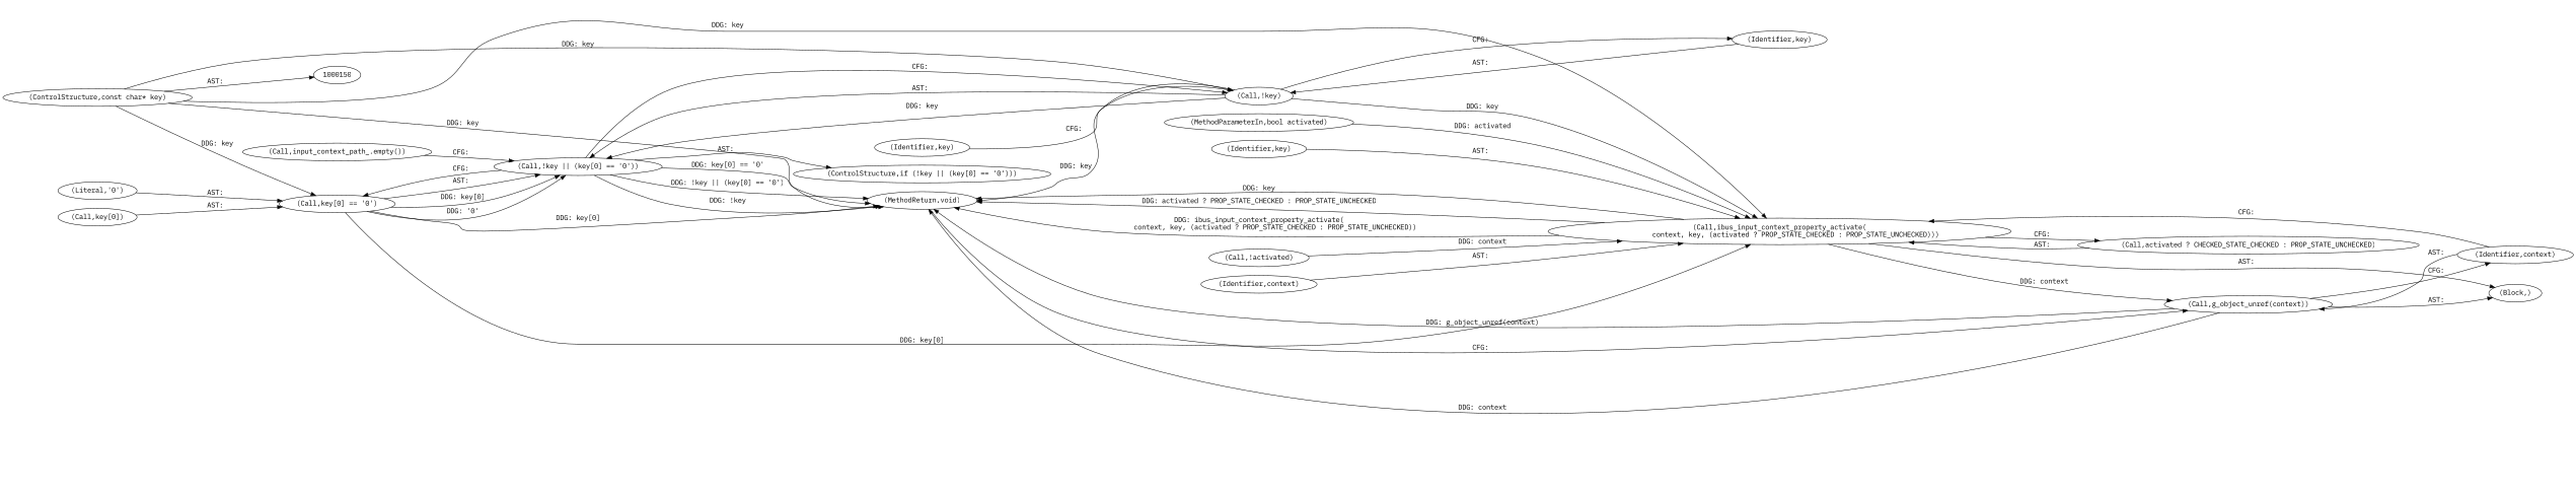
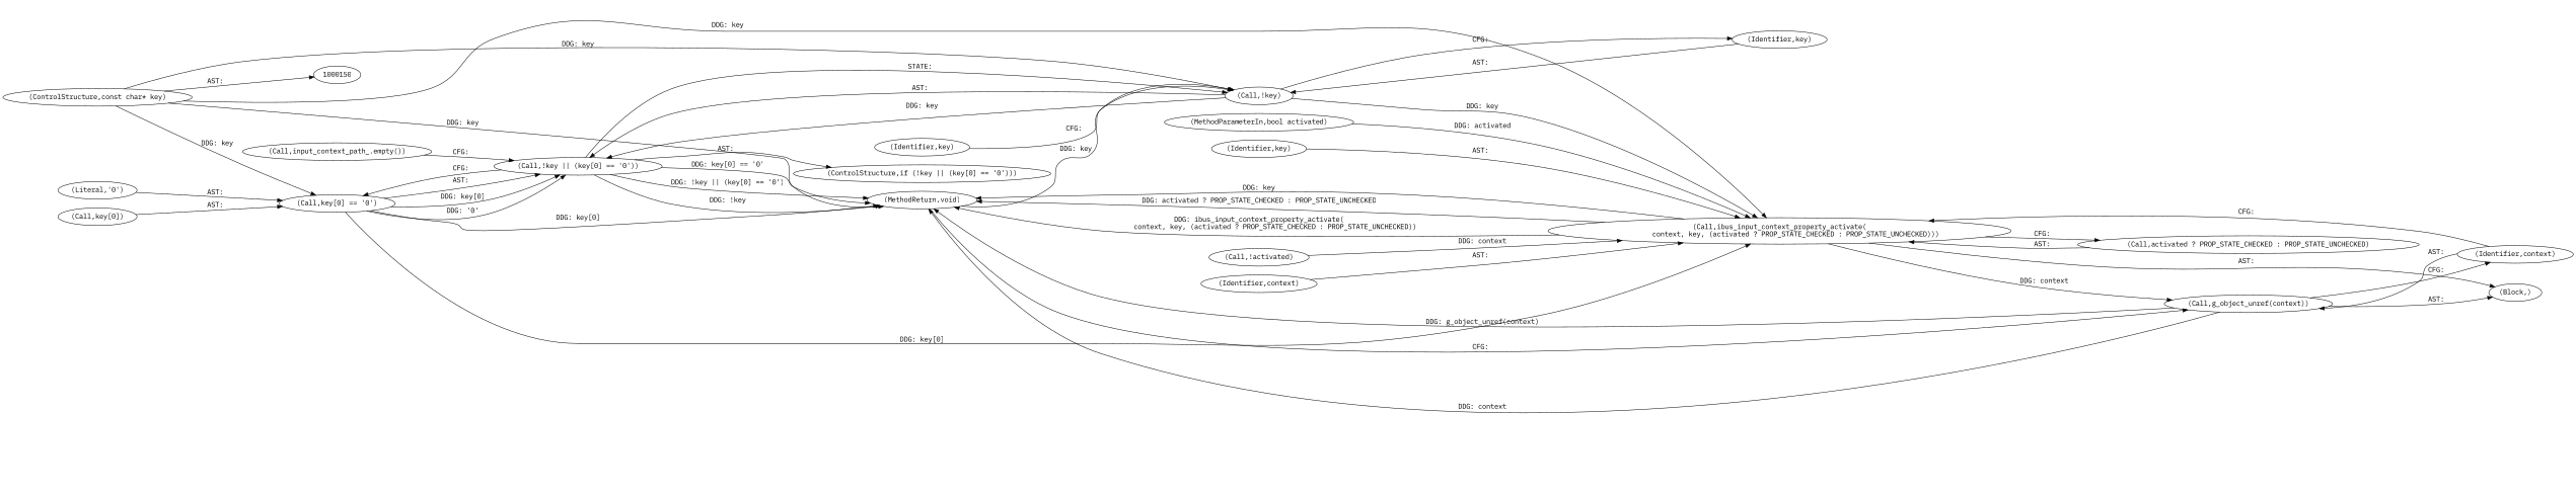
  digraph {
    fontname="IBM Plex Mono"
    rankdir=LR
    node [fontname="IBM Plex Mono"]
    edge [fontname="IBM Plex Mono"]
    n1 [label="(Call,key[0] == '\0')"]
    n2 [label="(Call,!key || (key[0] == '\0'))"]
    n3 [label="(Call,ibus_input_context_property_activate(\n        context, key, (activated ? PROP_STATE_CHECKED : PROP_STATE_UNCHECKED)))"]
    n4 [label="(MethodReturn,void)"]
    n5 [label="(Call,!key)"]
    n6 [label="(ControlStructure,if (!key || (key[0] == '\0')))"]
    n7 [label="(Call,g_object_unref(context))"]
-   n8 [label="(Call,activated ? CHECKED_STATE_CHECKED : PROP_STATE_UNCHECKED)"]
+   n8 [label="(Call,activated ? PROP_STATE_CHECKED : PROP_STATE_UNCHECKED)"]
    n9 [label="(Block,)"]
    n10 [label="(Literal,'\0')"]
    n11 [label="(Identifier,key)"]
    n12 [label="(ControlStructure,const char* key)"]
    n13 [label=1000150]
    n14 [label="(Identifier,context)"]
    n15 [label="(Call,!activated)"]
    n16 [label="(Identifier,context)"]
    n17 [label="(Call,key[0])"]
    n18 [label="(Call,input_context_path_.empty())"]
    n19 [label="(MethodParameterIn,bool activated)"]
    n20 [label="(Identifier,key)"]
    n21 [label="(Identifier,key)"]
    n1 -> n2 [label="AST: "]
    n1 -> n2 [label="DDG: key[0]"]
    n1 -> n2 [label="DDG: '\0'"]
    n1 -> n3 [label="DDG: key[0]"]
    n1 -> n4 [label="DDG: key[0]"]
    n2 -> n1 [label="CFG: "]
    n2 -> n4 [label="DDG: key[0] == '\0'"]
    n2 -> n4 [label="DDG: !key || (key[0] == '\0')"]
    n2 -> n4 [label="DDG: !key"]
-   n2 -> n5 [label="CFG: "]
+   n2 -> n5 [label="STATE: "]
    n2 -> n6 [label="AST: "]
    n3 -> n4 [label="DDG: activated ? PROP_STATE_CHECKED : PROP_STATE_UNCHECKED"]
    n3 -> n4 [label="DDG: ibus_input_context_property_activate(\n        context, key, (activated ? PROP_STATE_CHECKED : PROP_STATE_UNCHECKED))"]
    n3 -> n4 [label="DDG: key"]
    n3 -> n7 [label="DDG: context"]
    n3 -> n8 [label="CFG: "]
    n3 -> n9 [label="AST: "]
    n4 -> n7 [label="CFG: "]
    n5 -> n2 [label="AST: "]
    n5 -> n2 [label="DDG: key"]
    n5 -> n3 [label="DDG: key"]
-   n5 -> n4 [label="DDG: key"]
+   n4 -> n5 [label="DDG: key"]
    n5 -> n11 [label="CFG: "]
    n7 -> n4 [label="DDG: context"]
    n7 -> n4 [label="DDG: g_object_unref(context)"]
    n7 -> n9 [label="AST: "]
    n7 -> n14 [label="CFG: "]
    n8 -> n3 [label="AST: "]
    n10 -> n1 [label="AST: "]
    n11 -> n5 [label="AST: "]
    n12 -> n1 [label="DDG: key"]
    n12 -> n3 [label="DDG: key"]
    n12 -> n4 [label="DDG: key"]
    n12 -> n5 [label="DDG: key"]
    n12 -> n13 [label="AST: "]
    n14 -> n3 [label="CFG: "]
    n14 -> n7 [label="AST: "]
    n15 -> n3 [label="DDG: context"]
    n16 -> n3 [label="AST: "]
    n17 -> n1 [label="AST: "]
    n18 -> n2 [label="CFG: "]
    n19 -> n3 [label="DDG: activated"]
    n20 -> n5 [label="CFG: "]
    n21 -> n3 [label="AST: "]
  }
